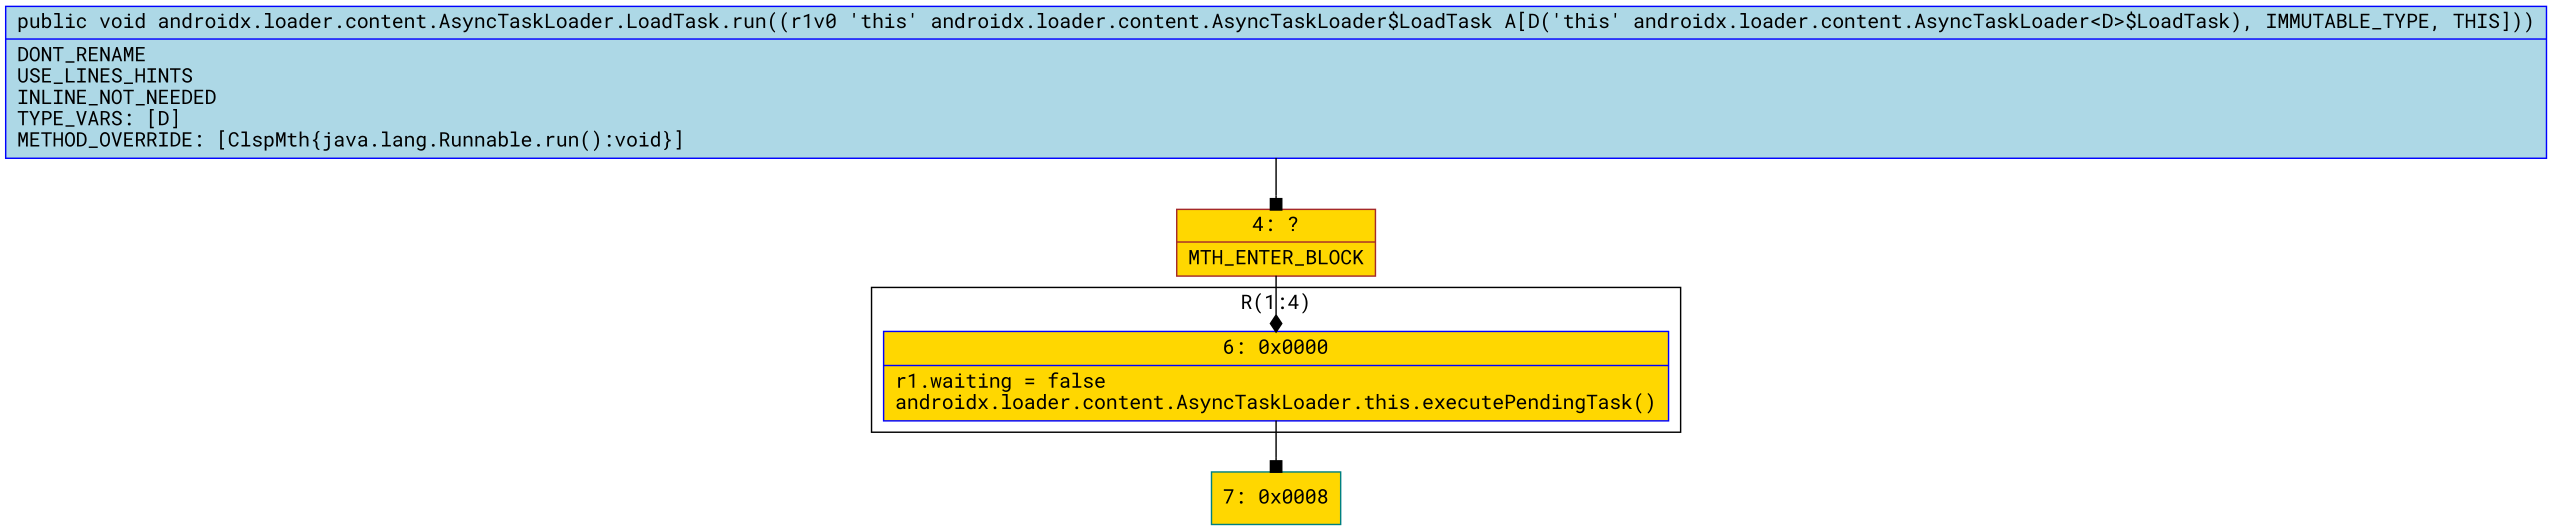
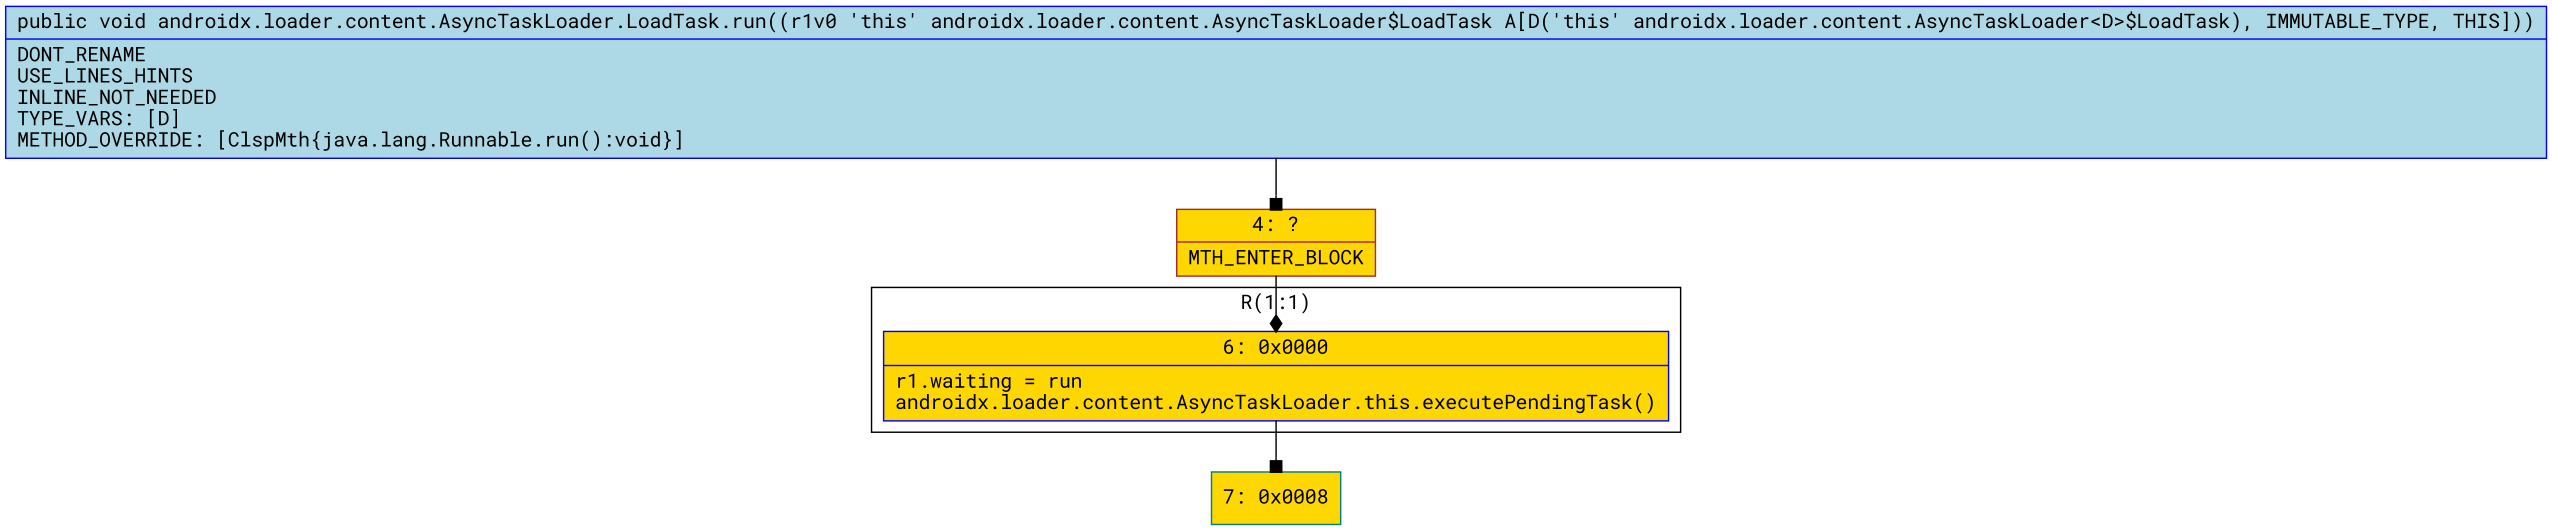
  digraph {
    fontname="Roboto Mono"
    node [color=blue fillcolor=gold fontname="Roboto Mono" shape=record style=filled]
    edge [arrowhead=box fontname="Roboto Mono"]
-   n1 [label="{6\:\ 0x0000|r1.waiting = false\landroidx.loader.content.AsyncTaskLoader.this.executePendingTask()\l}"]
+   n1 [label="{6\:\ 0x0000|r1.waiting = run\landroidx.loader.content.AsyncTaskLoader.this.executePendingTask()\l}"]
    n2 [color=teal label="{7\:\ 0x0008}"]
    n3 [color=brown label="{4\:\ ?|MTH_ENTER_BLOCK\l}"]
    n4 [fillcolor=lightblue label="{public void androidx.loader.content.AsyncTaskLoader.LoadTask.run((r1v0 'this' androidx.loader.content.AsyncTaskLoader$LoadTask A[D('this' androidx.loader.content.AsyncTaskLoader\<D\>$LoadTask), IMMUTABLE_TYPE, THIS]))  | DONT_RENAME\lUSE_LINES_HINTS\lINLINE_NOT_NEEDED\lTYPE_VARS: [D]\lMETHOD_OVERRIDE: [ClspMth\{java.lang.Runnable.run():void\}]\l}"]
    subgraph cluster_1 {
-     label="R(1:4)"
+     label="R(1:1)"
      n1
    }
    n1 -> n2
    n3 -> n1 [arrowhead=diamond]
    n4 -> n3
  }
